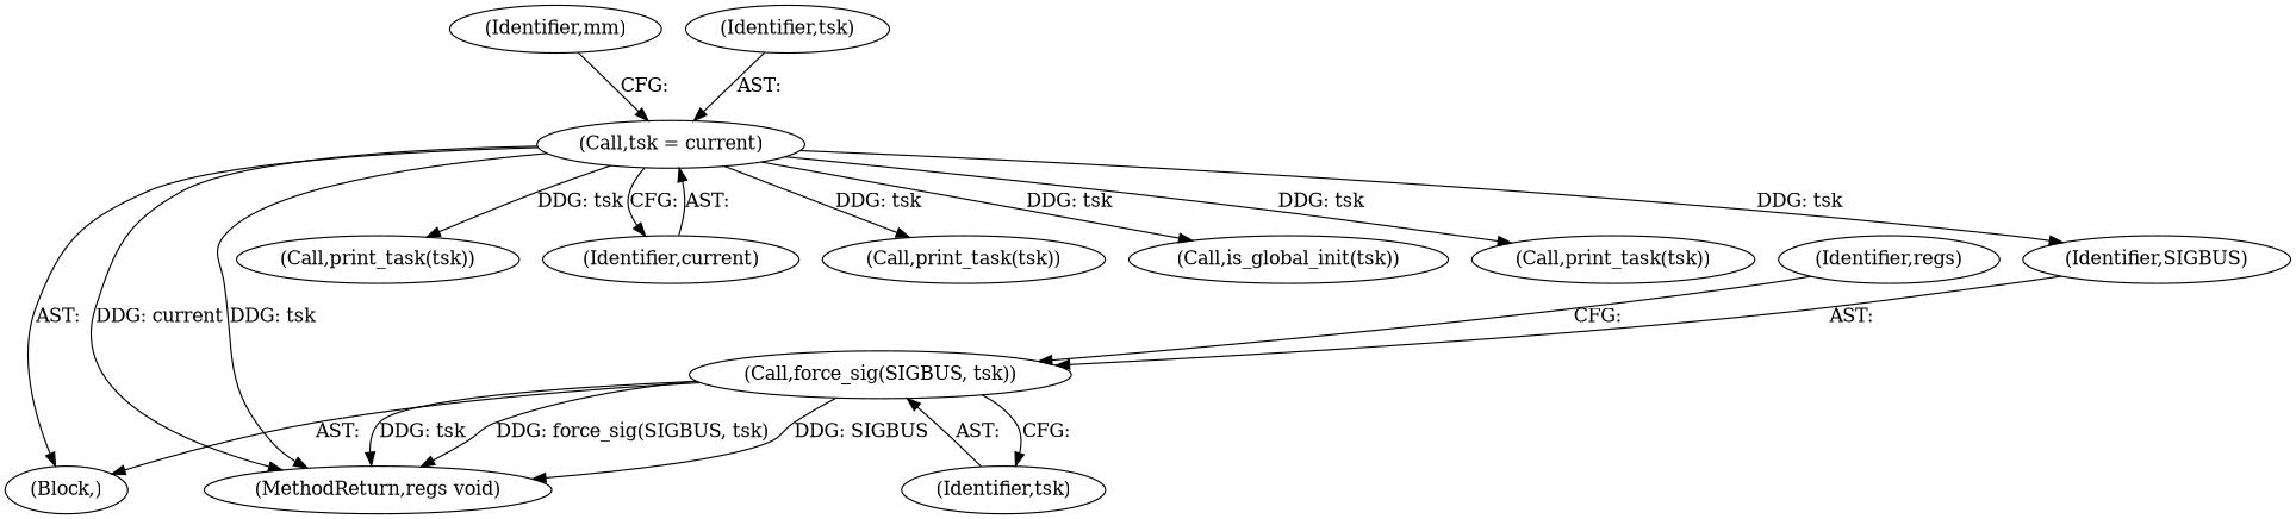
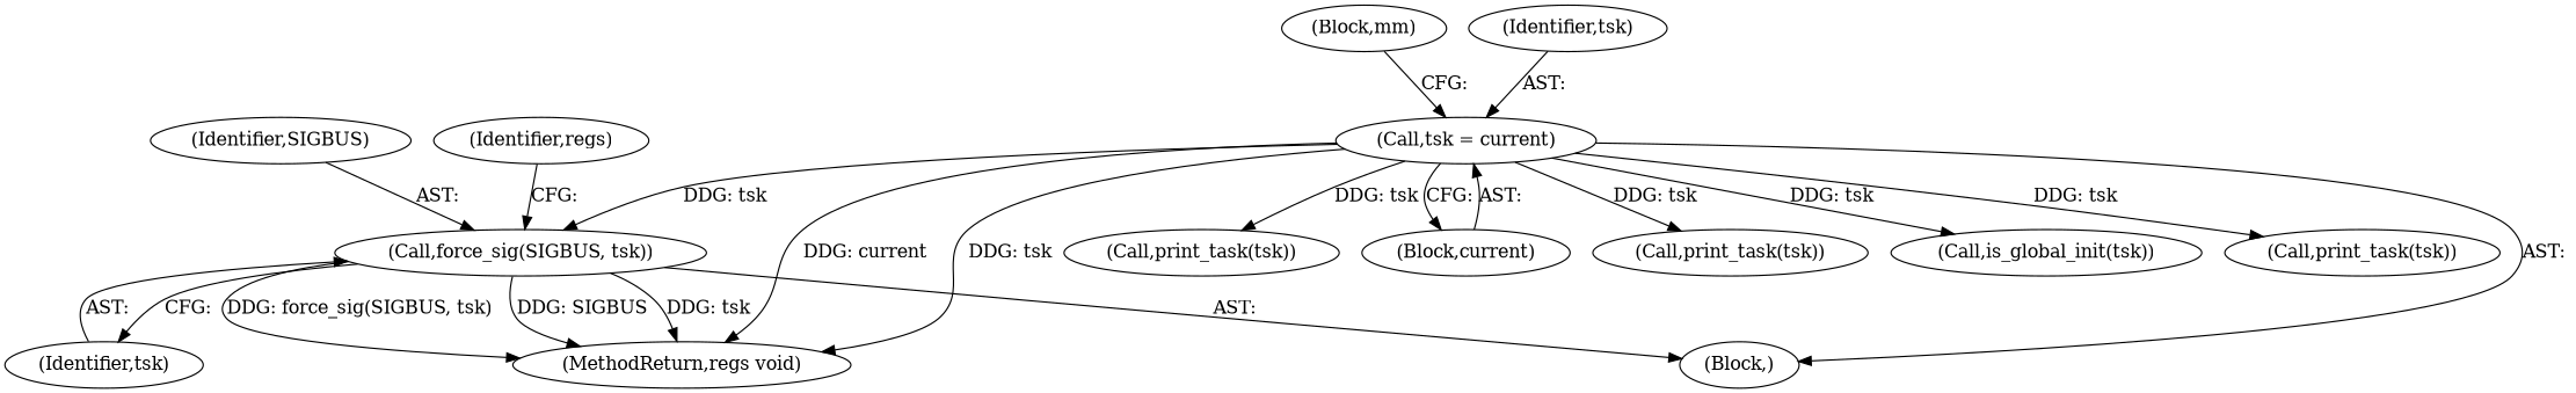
  digraph {
    n1 [label="(Call,force_sig(SIGBUS, tsk))"]
    n2 [label="(Identifier,tsk)"]
    n3 [label="(Block,)"]
    n4 [label="(MethodReturn,regs void)"]
    n5 [label="(Call,tsk = current)"]
    n6 [label="(Call,print_task(tsk))"]
-   n7 [label="(Identifier,current)"]
+   n7 [label="(Block,current)"]
    n8 [label="(Call,print_task(tsk))"]
    n9 [label="(Call,is_global_init(tsk))"]
    n10 [label="(Call,print_task(tsk))"]
-   n11 [label="(Identifier,mm)"]
+   n11 [label="(Block,mm)"]
    n12 [label="(Identifier,SIGBUS)"]
    n13 [label="(Identifier,tsk)"]
    n14 [label="(Identifier,regs)"]
    n1 -> n2 [label="CFG: "]
    n1 -> n3 [label="AST: "]
    n1 -> n4 [label="DDG: tsk"]
    n1 -> n4 [label="DDG: force_sig(SIGBUS, tsk)"]
    n1 -> n4 [label="DDG: SIGBUS"]
    n2 -> n1 [label="AST: "]
-   n5 -> n12 [label="DDG: tsk"]
+   n5 -> n1 [label="DDG: tsk"]
    n5 -> n3 [label="AST: "]
    n5 -> n4 [label="DDG: current"]
    n5 -> n4 [label="DDG: tsk"]
    n5 -> n6 [label="DDG: tsk"]
    n5 -> n7 [label="CFG: "]
    n5 -> n8 [label="DDG: tsk"]
    n5 -> n9 [label="DDG: tsk"]
    n5 -> n10 [label="DDG: tsk"]
    n7 -> n5 [label="AST: "]
    n11 -> n5 [label="CFG: "]
    n12 -> n1 [label="AST: "]
    n13 -> n5 [label="AST: "]
    n14 -> n1 [label="CFG: "]
  }
